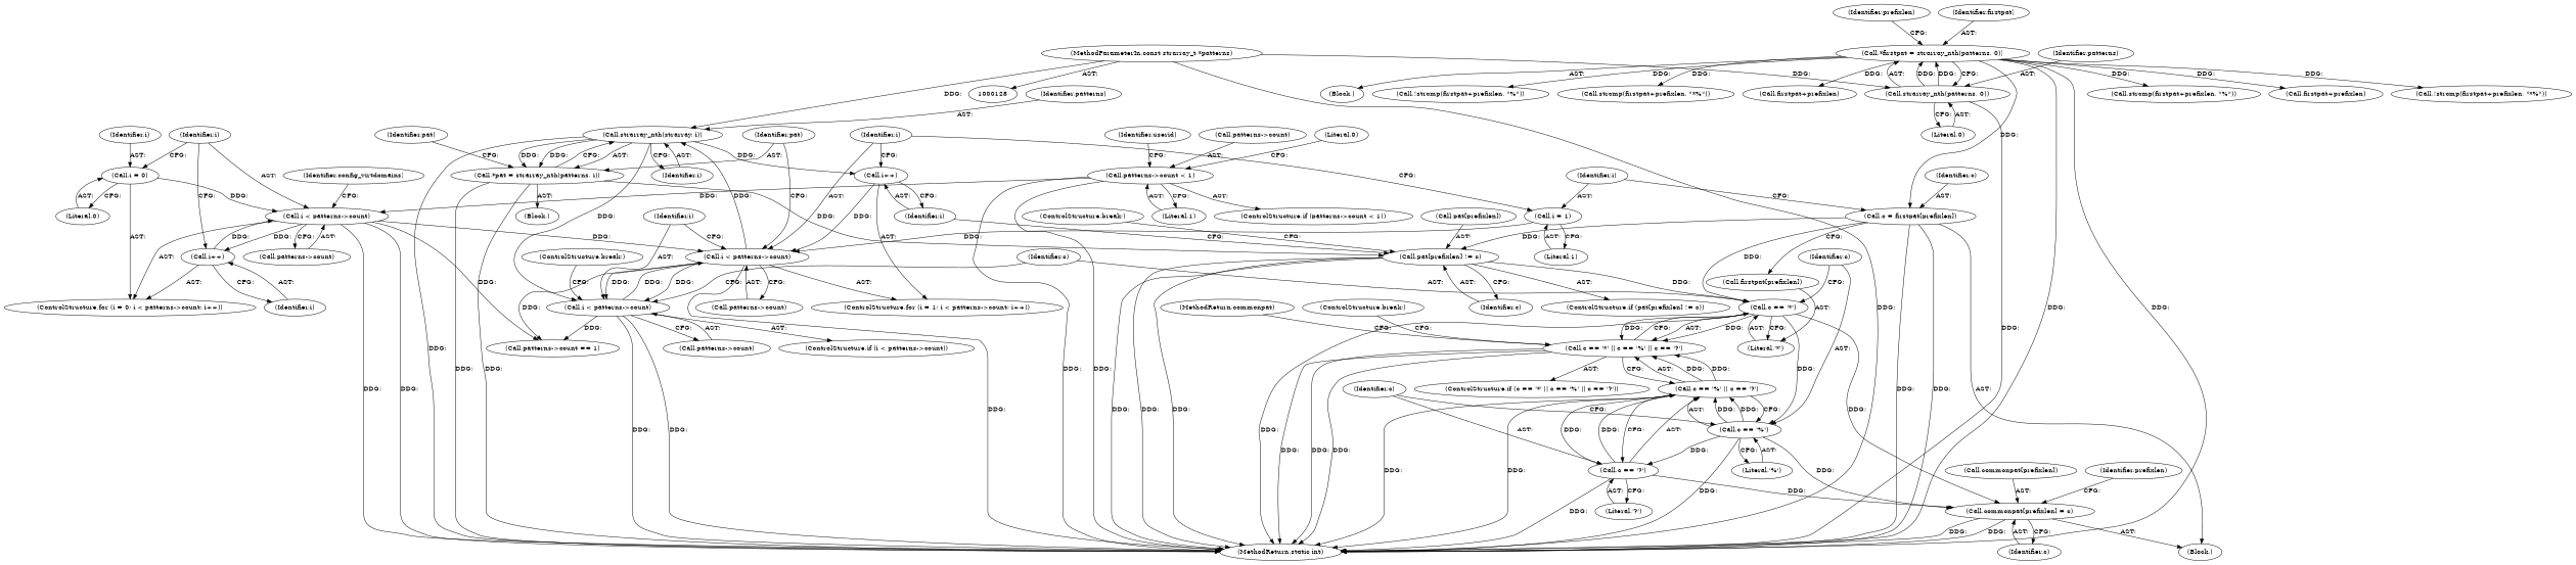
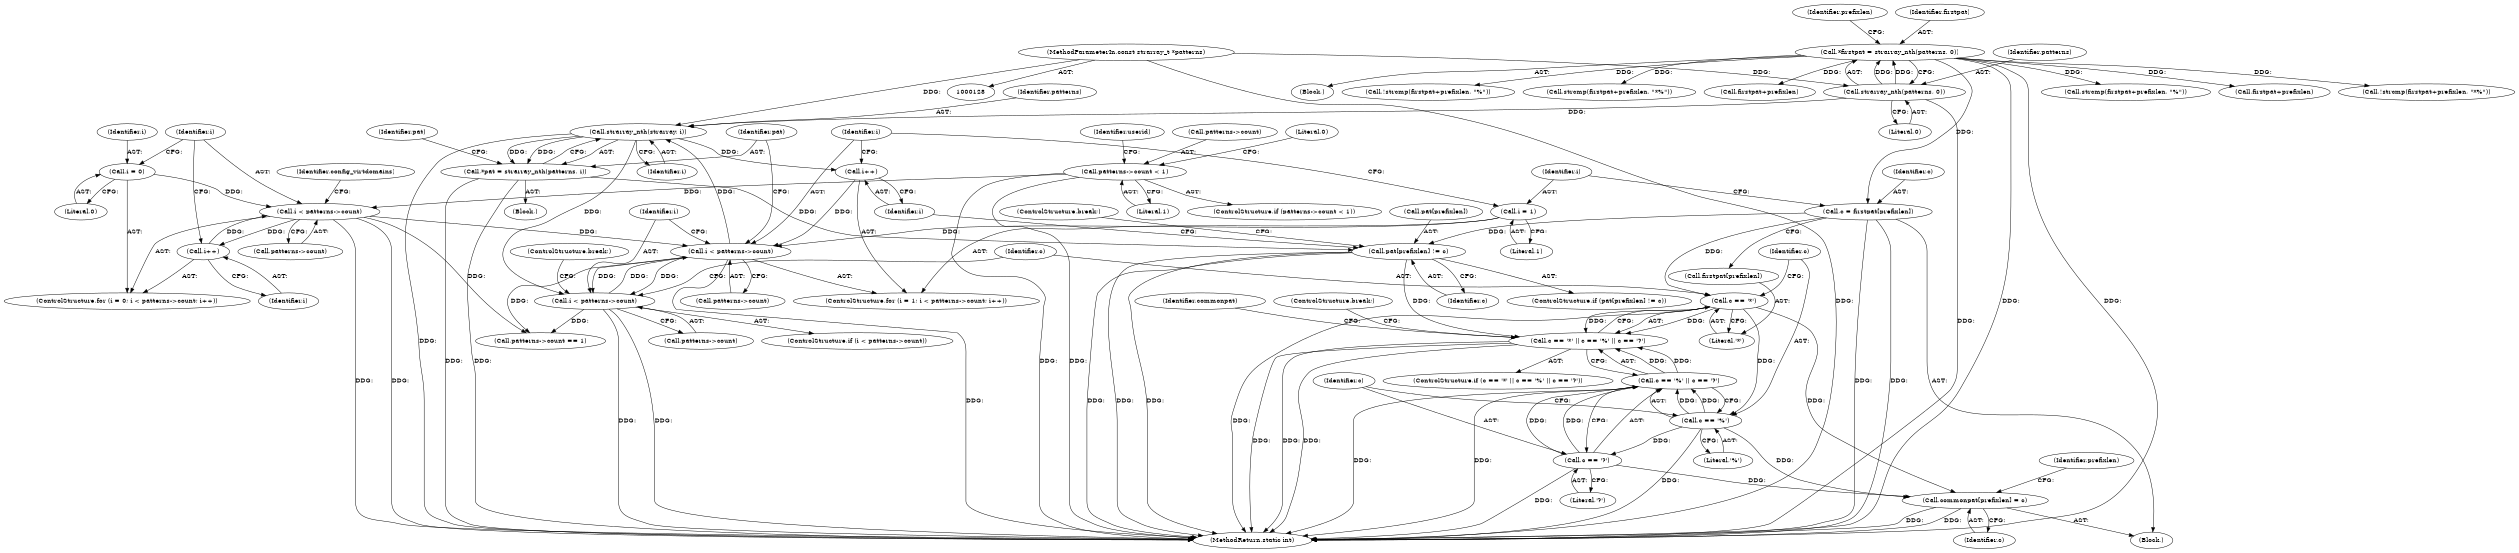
  digraph {
    n1 [label="(Call,pat[prefixlen] != c)"]
    n2 [label="(Call,c == '*')"]
    n3 [label="(MethodReturn,static int)"]
    n4 [label="(Identifier,c)"]
    n5 [label="(ControlStructure,if (pat[prefixlen] != c))"]
    n6 [label="(Call,c == '*' || c == '%' || c == '?')"]
    n7 [label="(Call,c == '%')"]
    n8 [label="(Call,commonpat[prefixlen] = c)"]
    n9 [label="(Literal,'*')"]
    n10 [label="(Call,*pat = strarray_nth(patterns, i))"]
    n11 [label="(Call,strarray_nth(strarray, i))"]
    n12 [label="(Block,)"]
    n13 [label="(Call,i++)"]
    n14 [label="(Call,i < patterns->count)"]
    n15 [label="(Identifier,i)"]
    n16 [label="(Call,i < patterns->count)"]
    n17 [label="(ControlStructure,for (i = 1; i < patterns->count; i++))"]
    n18 [label="(Identifier,i)"]
    n19 [label="(Call,patterns->count == 1)"]
    n20 [label="(Call,patterns->count)"]
    n21 [label="(ControlStructure,if (i < patterns->count))"]
    n22 [label="(Call,strarray_nth(patterns, 0))"]
    n23 [label="(Call,*firstpat = strarray_nth(patterns, 0))"]
    n24 [label="(Literal,0)"]
    n25 [label="(Call,c = firstpat[prefixlen])"]
    n26 [label="(Call,strcmp(firstpat+prefixlen, \"%\"))"]
    n27 [label="(Call,firstpat+prefixlen)"]
    n28 [label="(Call,!strcmp(firstpat+prefixlen, \"*%\"))"]
    n29 [label="(Block,)"]
    n30 [label="(Call,!strcmp(firstpat+prefixlen, \"%\"))"]
    n31 [label="(Call,strcmp(firstpat+prefixlen, \"*%\"))"]
    n32 [label="(Call,firstpat+prefixlen)"]
    n33 [label="(MethodParameterIn,const strarray_t *patterns)"]
    1000128
    n35 [label="(Call,patterns->count)"]
    n36 [label="(Call,i = 1)"]
    n37 [label="(Literal,1)"]
    n38 [label="(Call,i < patterns->count)"]
    n39 [label="(Call,i++)"]
    n40 [label="(Call,patterns->count)"]
    n41 [label="(ControlStructure,for (i = 0; i < patterns->count; i++))"]
    n42 [label="(Identifier,i)"]
    n43 [label="(Call,i = 0)"]
    n44 [label="(Literal,0)"]
    n45 [label="(Call,patterns->count < 1)"]
    n46 [label="(ControlStructure,if (patterns->count < 1))"]
    n47 [label="(Literal,1)"]
    n48 [label="(Block,)"]
    n49 [label="(Call,firstpat[prefixlen])"]
    n50 [label="(Call,c == '%' || c == '?')"]
    n51 [label="(ControlStructure,if (c == '*' || c == '%' || c == '?'))"]
    n52 [label="(Call,c == '?')"]
    n53 [label="(Literal,'%')"]
    n54 [label="(Identifier,c)"]
    n55 [label="(Literal,'?')"]
    n56 [label="(Identifier,c)"]
    n57 [label="(Identifier,i)"]
    n58 [label="(Identifier,c)"]
    n59 [label="(Literal,0)"]
    n60 [label="(Identifier,pat)"]
    n61 [label="(ControlStructure,break;)"]
-   n62 [label="(MethodReturn,commonpat)"]
+   n62 [label="(Identifier,commonpat)"]
    n63 [label="(Identifier,i)"]
    n64 [label="(ControlStructure,break;)"]
    n65 [label="(Identifier,i)"]
    n66 [label="(Call,pat[prefixlen])"]
    n67 [label="(Identifier,config_virtdomains)"]
-   n68 [label="(Call,commonpat[prefixlen])"]
    n69 [label="(Identifier,c)"]
    n70 [label="(Identifier,prefixlen)"]
    n71 [label="(Identifier,userid)"]
    n72 [label="(ControlStructure,break;)"]
    n73 [label="(Call,patterns->count)"]
    n74 [label="(Identifier,firstpat)"]
    n75 [label="(Identifier,pat)"]
    n76 [label="(Identifier,prefixlen)"]
    n77 [label="(Identifier,patterns)"]
    n78 [label="(Identifier,i)"]
    n79 [label="(Identifier,c)"]
    n80 [label="(Identifier,i)"]
    n81 [label="(Identifier,patterns)"]
-   n1 -> n2 [label="DDG: "]
+   n1 -> n6 [label="DDG: "]
    n1 -> n3 [label="DDG: "]
    n1 -> n3 [label="DDG: "]
    n1 -> n3 [label="DDG: "]
    n1 -> n4 [label="CFG: "]
    n1 -> n5 [label="AST: "]
    n2 -> n3 [label="DDG: "]
    n2 -> n6 [label="AST: "]
    n2 -> n6 [label="DDG: "]
    n2 -> n6 [label="DDG: "]
    n2 -> n7 [label="DDG: "]
    n2 -> n8 [label="DDG: "]
    n2 -> n9 [label="CFG: "]
    n4 -> n1 [label="AST: "]
    n6 -> n2 [label="CFG: "]
    n6 -> n3 [label="DDG: "]
    n6 -> n3 [label="DDG: "]
    n6 -> n3 [label="DDG: "]
    n6 -> n50 [label="CFG: "]
    n6 -> n51 [label="AST: "]
    n7 -> n3 [label="DDG: "]
    n7 -> n8 [label="DDG: "]
    n7 -> n50 [label="AST: "]
    n7 -> n50 [label="DDG: "]
    n7 -> n50 [label="DDG: "]
    n7 -> n52 [label="DDG: "]
    n7 -> n53 [label="CFG: "]
    n8 -> n3 [label="DDG: "]
    n8 -> n3 [label="DDG: "]
    n8 -> n48 [label="AST: "]
    n8 -> n54 [label="CFG: "]
    n9 -> n2 [label="AST: "]
    n10 -> n1 [label="DDG: "]
    n10 -> n3 [label="DDG: "]
    n10 -> n3 [label="DDG: "]
    n10 -> n11 [label="CFG: "]
    n10 -> n12 [label="AST: "]
    n11 -> n3 [label="DDG: "]
    n11 -> n10 [label="AST: "]
    n11 -> n10 [label="DDG: "]
    n11 -> n10 [label="DDG: "]
    n11 -> n13 [label="DDG: "]
    n11 -> n14 [label="DDG: "]
    n11 -> n15 [label="CFG: "]
    n13 -> n16 [label="DDG: "]
    n13 -> n17 [label="AST: "]
    n13 -> n18 [label="CFG: "]
    n14 -> n3 [label="DDG: "]
    n14 -> n3 [label="DDG: "]
    n14 -> n16 [label="DDG: "]
    n14 -> n19 [label="DDG: "]
    n14 -> n20 [label="CFG: "]
    n14 -> n21 [label="AST: "]
    n15 -> n11 [label="AST: "]
    n16 -> n3 [label="DDG: "]
    n16 -> n11 [label="DDG: "]
    n16 -> n14 [label="DDG: "]
    n16 -> n14 [label="DDG: "]
    n16 -> n17 [label="AST: "]
    n16 -> n19 [label="DDG: "]
    n16 -> n35 [label="CFG: "]
    n18 -> n1 [label="CFG: "]
    n18 -> n13 [label="AST: "]
    n20 -> n14 [label="AST: "]
    n22 -> n3 [label="DDG: "]
+   n22 -> n11 [label="DDG: "]
    n22 -> n23 [label="AST: "]
    n22 -> n23 [label="DDG: "]
    n22 -> n23 [label="DDG: "]
    n22 -> n24 [label="CFG: "]
    n23 -> n3 [label="DDG: "]
    n23 -> n3 [label="DDG: "]
    n23 -> n22 [label="CFG: "]
    n23 -> n25 [label="DDG: "]
    n23 -> n26 [label="DDG: "]
    n23 -> n27 [label="DDG: "]
    n23 -> n28 [label="DDG: "]
    n23 -> n29 [label="AST: "]
    n23 -> n30 [label="DDG: "]
    n23 -> n31 [label="DDG: "]
    n23 -> n32 [label="DDG: "]
    n24 -> n22 [label="AST: "]
    n25 -> n1 [label="DDG: "]
    n25 -> n2 [label="DDG: "]
    n25 -> n3 [label="DDG: "]
    n25 -> n3 [label="DDG: "]
    n25 -> n48 [label="AST: "]
    n25 -> n49 [label="CFG: "]
    n33 -> n3 [label="DDG: "]
    n33 -> n11 [label="DDG: "]
    n33 -> n22 [label="DDG: "]
    n33 -> 1000128 [label="AST: "]
    n35 -> n16 [label="AST: "]
    n36 -> n16 [label="DDG: "]
+   n36 -> n17 [label="AST: "]
    n36 -> n37 [label="CFG: "]
    n37 -> n36 [label="AST: "]
    n38 -> n3 [label="DDG: "]
    n38 -> n3 [label="DDG: "]
    n38 -> n16 [label="DDG: "]
    n38 -> n19 [label="DDG: "]
    n38 -> n39 [label="DDG: "]
    n38 -> n40 [label="CFG: "]
    n38 -> n41 [label="AST: "]
    n39 -> n38 [label="DDG: "]
    n39 -> n41 [label="AST: "]
    n39 -> n42 [label="CFG: "]
    n40 -> n38 [label="AST: "]
    n42 -> n39 [label="AST: "]
    n43 -> n38 [label="DDG: "]
    n43 -> n41 [label="AST: "]
    n43 -> n44 [label="CFG: "]
    n44 -> n43 [label="AST: "]
    n45 -> n3 [label="DDG: "]
    n45 -> n3 [label="DDG: "]
    n45 -> n38 [label="DDG: "]
    n45 -> n46 [label="AST: "]
    n45 -> n47 [label="CFG: "]
    n47 -> n45 [label="AST: "]
    n49 -> n9 [label="AST: "]
    n50 -> n3 [label="DDG: "]
    n50 -> n3 [label="DDG: "]
    n50 -> n6 [label="AST: "]
    n50 -> n6 [label="DDG: "]
    n50 -> n6 [label="DDG: "]
    n50 -> n7 [label="CFG: "]
    n50 -> n52 [label="CFG: "]
    n52 -> n3 [label="DDG: "]
    n52 -> n8 [label="DDG: "]
    n52 -> n50 [label="AST: "]
    n52 -> n50 [label="DDG: "]
    n52 -> n50 [label="DDG: "]
    n52 -> n55 [label="CFG: "]
    n53 -> n7 [label="AST: "]
    n54 -> n8 [label="AST: "]
    n55 -> n52 [label="AST: "]
    n56 -> n2 [label="AST: "]
    n56 -> n14 [label="CFG: "]
    n57 -> n43 [label="AST: "]
    n58 -> n2 [label="CFG: "]
    n58 -> n7 [label="AST: "]
    n59 -> n45 [label="CFG: "]
    n60 -> n10 [label="AST: "]
    n60 -> n16 [label="CFG: "]
    n61 -> n6 [label="CFG: "]
    n62 -> n6 [label="CFG: "]
    n63 -> n38 [label="AST: "]
    n63 -> n39 [label="CFG: "]
    n63 -> n43 [label="CFG: "]
    n64 -> n14 [label="CFG: "]
    n65 -> n25 [label="CFG: "]
    n65 -> n36 [label="AST: "]
    n66 -> n1 [label="AST: "]
    n67 -> n38 [label="CFG: "]
-   n68 -> n8 [label="AST: "]
    n69 -> n7 [label="CFG: "]
    n69 -> n52 [label="AST: "]
    n70 -> n23 [label="CFG: "]
    n71 -> n45 [label="CFG: "]
    n72 -> n1 [label="CFG: "]
    n73 -> n45 [label="AST: "]
    n74 -> n23 [label="AST: "]
    n75 -> n10 [label="CFG: "]
    n76 -> n8 [label="CFG: "]
    n77 -> n11 [label="AST: "]
    n78 -> n14 [label="AST: "]
    n78 -> n16 [label="CFG: "]
    n79 -> n25 [label="AST: "]
    n80 -> n13 [label="CFG: "]
    n80 -> n16 [label="AST: "]
    n80 -> n36 [label="CFG: "]
    n81 -> n22 [label="AST: "]
  }
